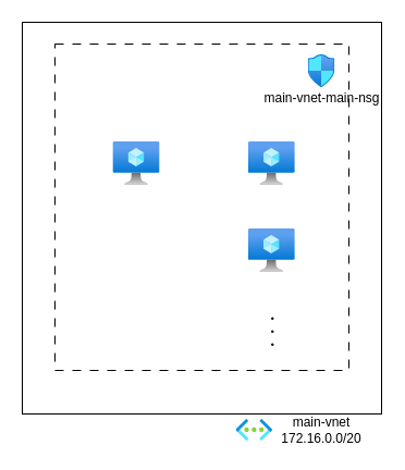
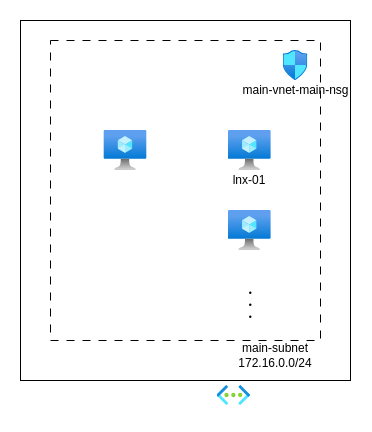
  <mxCell id="0" />
  <mxCell id="1" parent="0" />
  <mxCell id="2" value="" style="rounded=0;whiteSpace=wrap;html=1;" parent="1" vertex="1"><mxGeometry x="20" y="20" width="330" height="360" as="geometry" /></mxCell>
- <mxCell id="3" value="main-vnet&lt;br&gt;172.16.0.0/20" style="text;html=1;strokeColor=none;fillColor=none;align=center;verticalAlign=middle;whiteSpace=wrap;rounded=0;dashed=1;dashPattern=8 8;" parent="1" vertex="1"><mxGeometry x="250" y="380" width="90" height="30" as="geometry" /></mxCell>
+ <mxCell id="4" value="main-subnet&lt;br&gt;172.16.0.0/24" style="text;html=1;strokeColor=none;fillColor=none;align=center;verticalAlign=middle;whiteSpace=wrap;rounded=0;dashed=1;dashPattern=8 8;" parent="1" vertex="1"><mxGeometry x="230" y="340" width="90" height="30" as="geometry" /></mxCell>
  <mxCell id="5" value="" style="aspect=fixed;html=1;points=[];align=center;image;fontSize=12;image=img/lib/azure2/networking/Virtual_Networks.svg;dashed=1;dashPattern=8 8;" parent="1" vertex="1"><mxGeometry x="216.5" y="385" width="33.5" height="20" as="geometry" /></mxCell>
  <mxCell id="6" value="" style="rounded=0;whiteSpace=wrap;html=1;dashed=1;dashPattern=8 8;container=0;" parent="1" vertex="1"><mxGeometry x="50" y="40" width="270" height="300" as="geometry" /></mxCell>
  <mxCell id="7" value="" style="aspect=fixed;html=1;points=[];align=center;image;fontSize=12;image=img/lib/azure2/compute/Virtual_Machine.svg;dashed=1;dashPattern=8 8;container=0;" parent="1" vertex="1"><mxGeometry x="103.43" y="130" width="43.13" height="40" as="geometry" /></mxCell>
  <mxCell id="8" value="" style="aspect=fixed;html=1;points=[];align=center;image;fontSize=12;image=img/lib/azure2/compute/Virtual_Machine.svg;dashed=1;dashPattern=8 8;container=0;" parent="1" vertex="1"><mxGeometry x="227.65" y="130" width="43.13" height="40" as="geometry" /></mxCell>
+ <mxCell id="9" value="lnx-01" style="text;html=1;strokeColor=none;fillColor=none;align=center;verticalAlign=middle;whiteSpace=wrap;rounded=0;dashed=1;dashPattern=8 8;container=0;" parent="1" vertex="1"><mxGeometry x="219.22" y="170" width="60" height="20" as="geometry" /></mxCell>
  <mxCell id="10" value="" style="aspect=fixed;html=1;points=[];align=center;image;fontSize=12;image=img/lib/azure2/compute/Virtual_Machine.svg;dashed=1;dashPattern=8 8;container=0;" parent="1" vertex="1"><mxGeometry x="227.65" y="210" width="43.13" height="40" as="geometry" /></mxCell>
  <mxCell id="11" value="・・・" style="text;html=1;strokeColor=none;fillColor=none;align=center;verticalAlign=middle;whiteSpace=wrap;rounded=0;dashed=1;dashPattern=8 8;direction=east;rotation=90;container=0;" parent="1" vertex="1"><mxGeometry x="224.22" y="290" width="50" height="30" as="geometry" /></mxCell>
  <mxCell id="12" value="" style="aspect=fixed;html=1;points=[];align=center;image;fontSize=12;image=img/lib/azure2/networking/Network_Security_Groups.svg;dashed=1;dashPattern=8 8;container=0;" parent="1" vertex="1"><mxGeometry x="282.65" y="50" width="24.71" height="30" as="geometry" /></mxCell>
  <mxCell id="13" value="main-vnet-main-nsg" style="text;html=1;strokeColor=none;fillColor=none;align=center;verticalAlign=middle;rounded=0;dashed=1;dashPattern=8 8;container=0;" parent="1" vertex="1"><mxGeometry x="260" y="80" width="70" height="20" as="geometry" /></mxCell>
